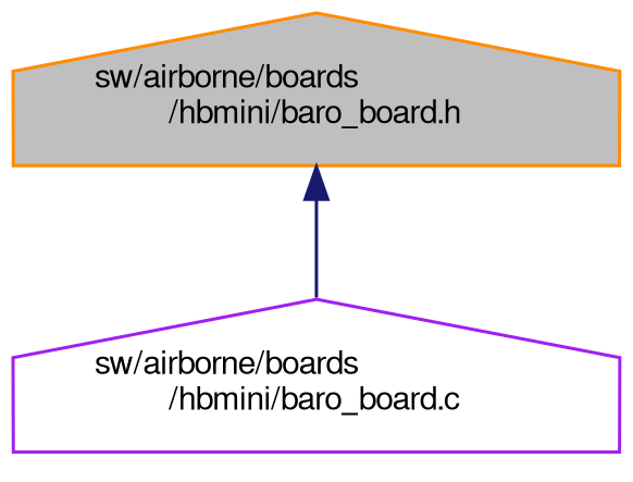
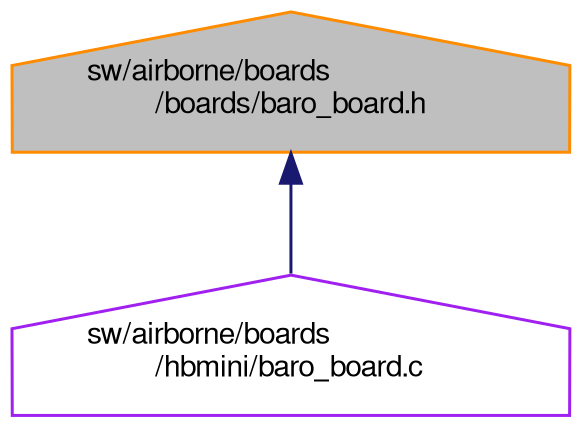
  digraph {
    node [fontname=FreeSans fontsize=10 shape=house style=filled]
-   n1 [color=darkorange fillcolor=grey75 fontcolor=black height=0.2 label="sw/airborne/boards\l/hbmini/baro_board.h" width=0.4]
+   n1 [color=darkorange fillcolor=grey75 fontcolor=black height=0.2 label="sw/airborne/boards\l/boards/baro_board.h" width=0.4]
    n2 [color=purple fillcolor=white height=0.2 label="sw/airborne/boards\l/hbmini/baro_board.c" width=0.4]
    n1 -> n2 [color=midnightblue dir=back fontname=FreeSans fontsize=10 labelfontname=FreeSans labelfontsize=10 style=solid]
  }
